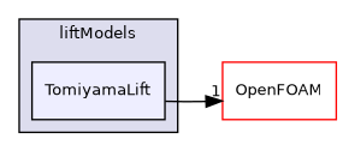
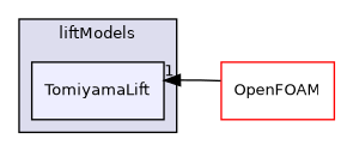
  digraph {
    compound=true
    rankdir=LR
    node [fontname=Helvetica fontsize=10 shape=box]
    n1 [fillcolor="#eeeeff" label=TomiyamaLift pencolor=black style=filled]
    n2 [color=red label=OpenFOAM]
    subgraph cluster_1 {
      bgcolor="#ddddee"
      fontname=Helvetica
      fontsize=10
      label=liftModels
      pencolor=black
      n1
    }
-   n1 -> n2 [headlabel=1 labeldistance=1.5 labelfontname=Helvetica labelfontsize=10]
+   n2 -> n1 [headlabel=1 labeldistance=1.5 labelfontname=Helvetica labelfontsize=10]
  }
